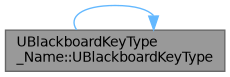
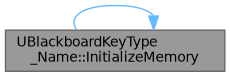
  digraph {
    rankdir=LR
-   n1 [color=gray40 fillcolor=grey60 fontcolor=black fontname=Helvetica fontsize=10 height=0.2 label="UBlackboardKeyType\l_Name::UBlackboardKeyType" shape=box style=filled width=0.4]
+   n1 [color=gray40 fillcolor=grey60 fontcolor=black fontname=Helvetica fontsize=10 height=0.2 label="UBlackboardKeyType\l_Name::InitializeMemory" shape=box style=filled width=0.4]
    n1 -> n1 [color=steelblue1 fontname=Helvetica fontsize=10 labelfontname=Helvetica labelfontsize=10 style=solid]
  }
